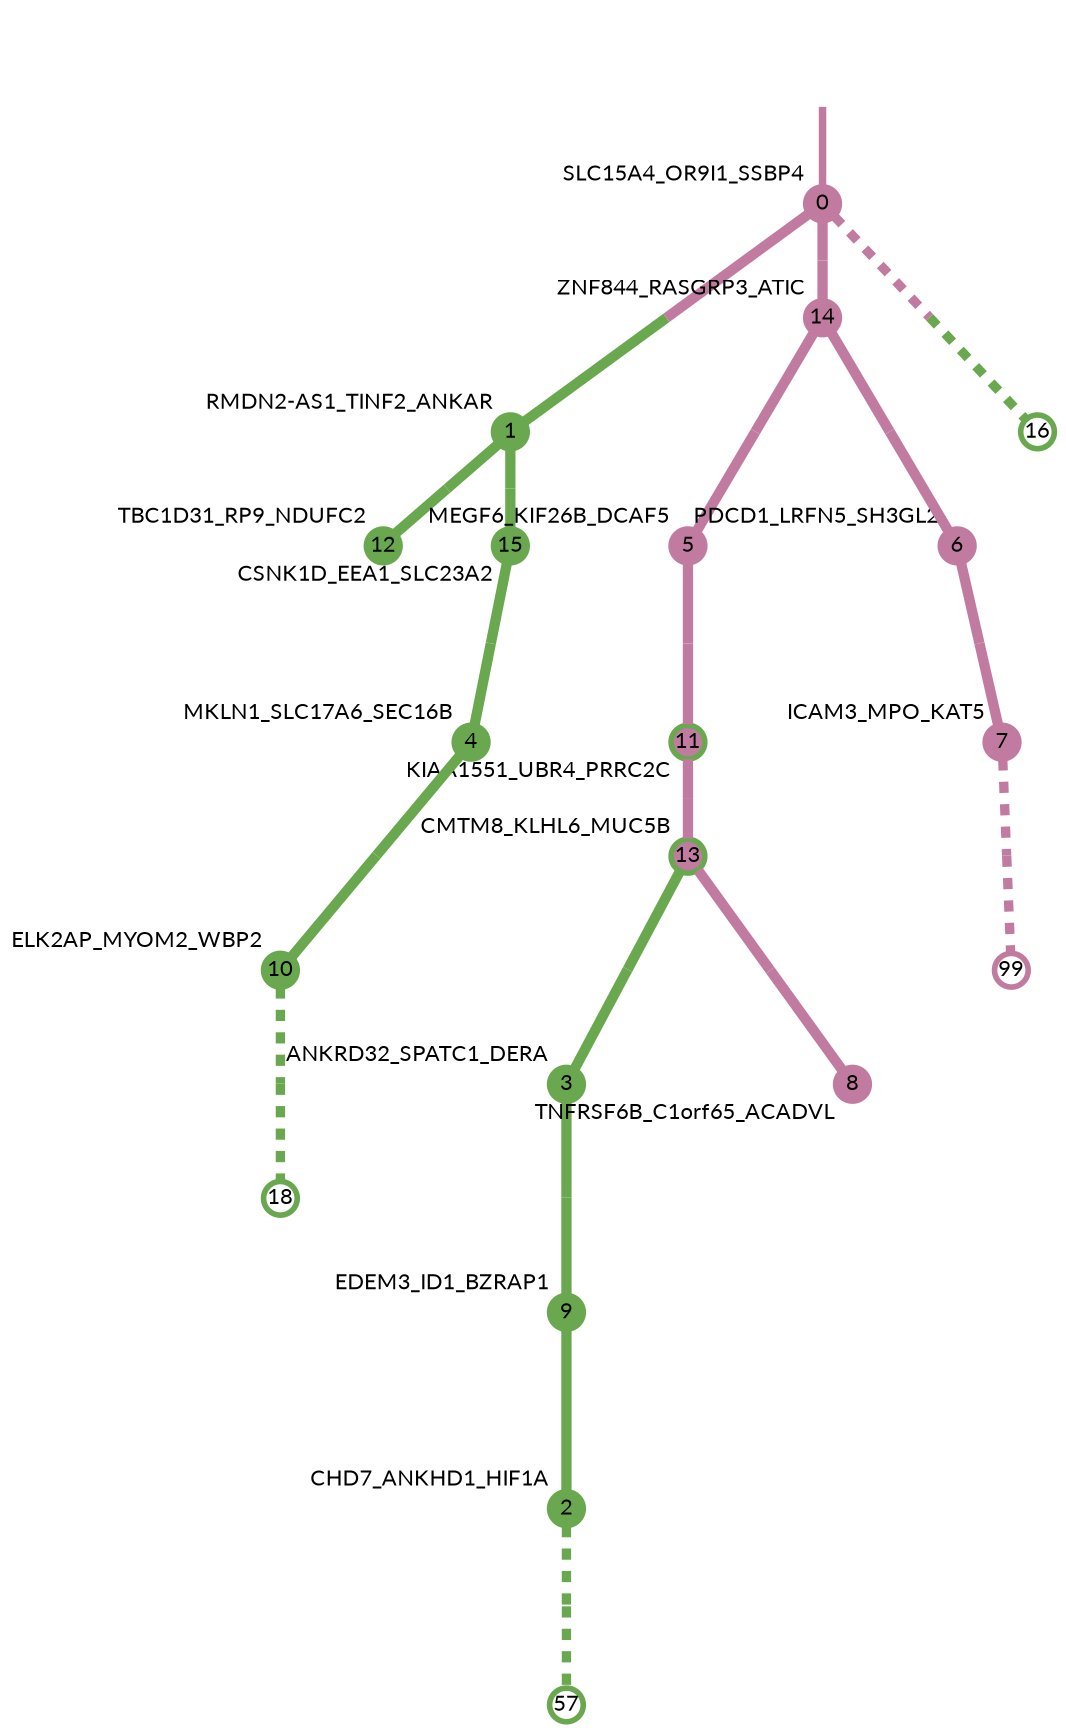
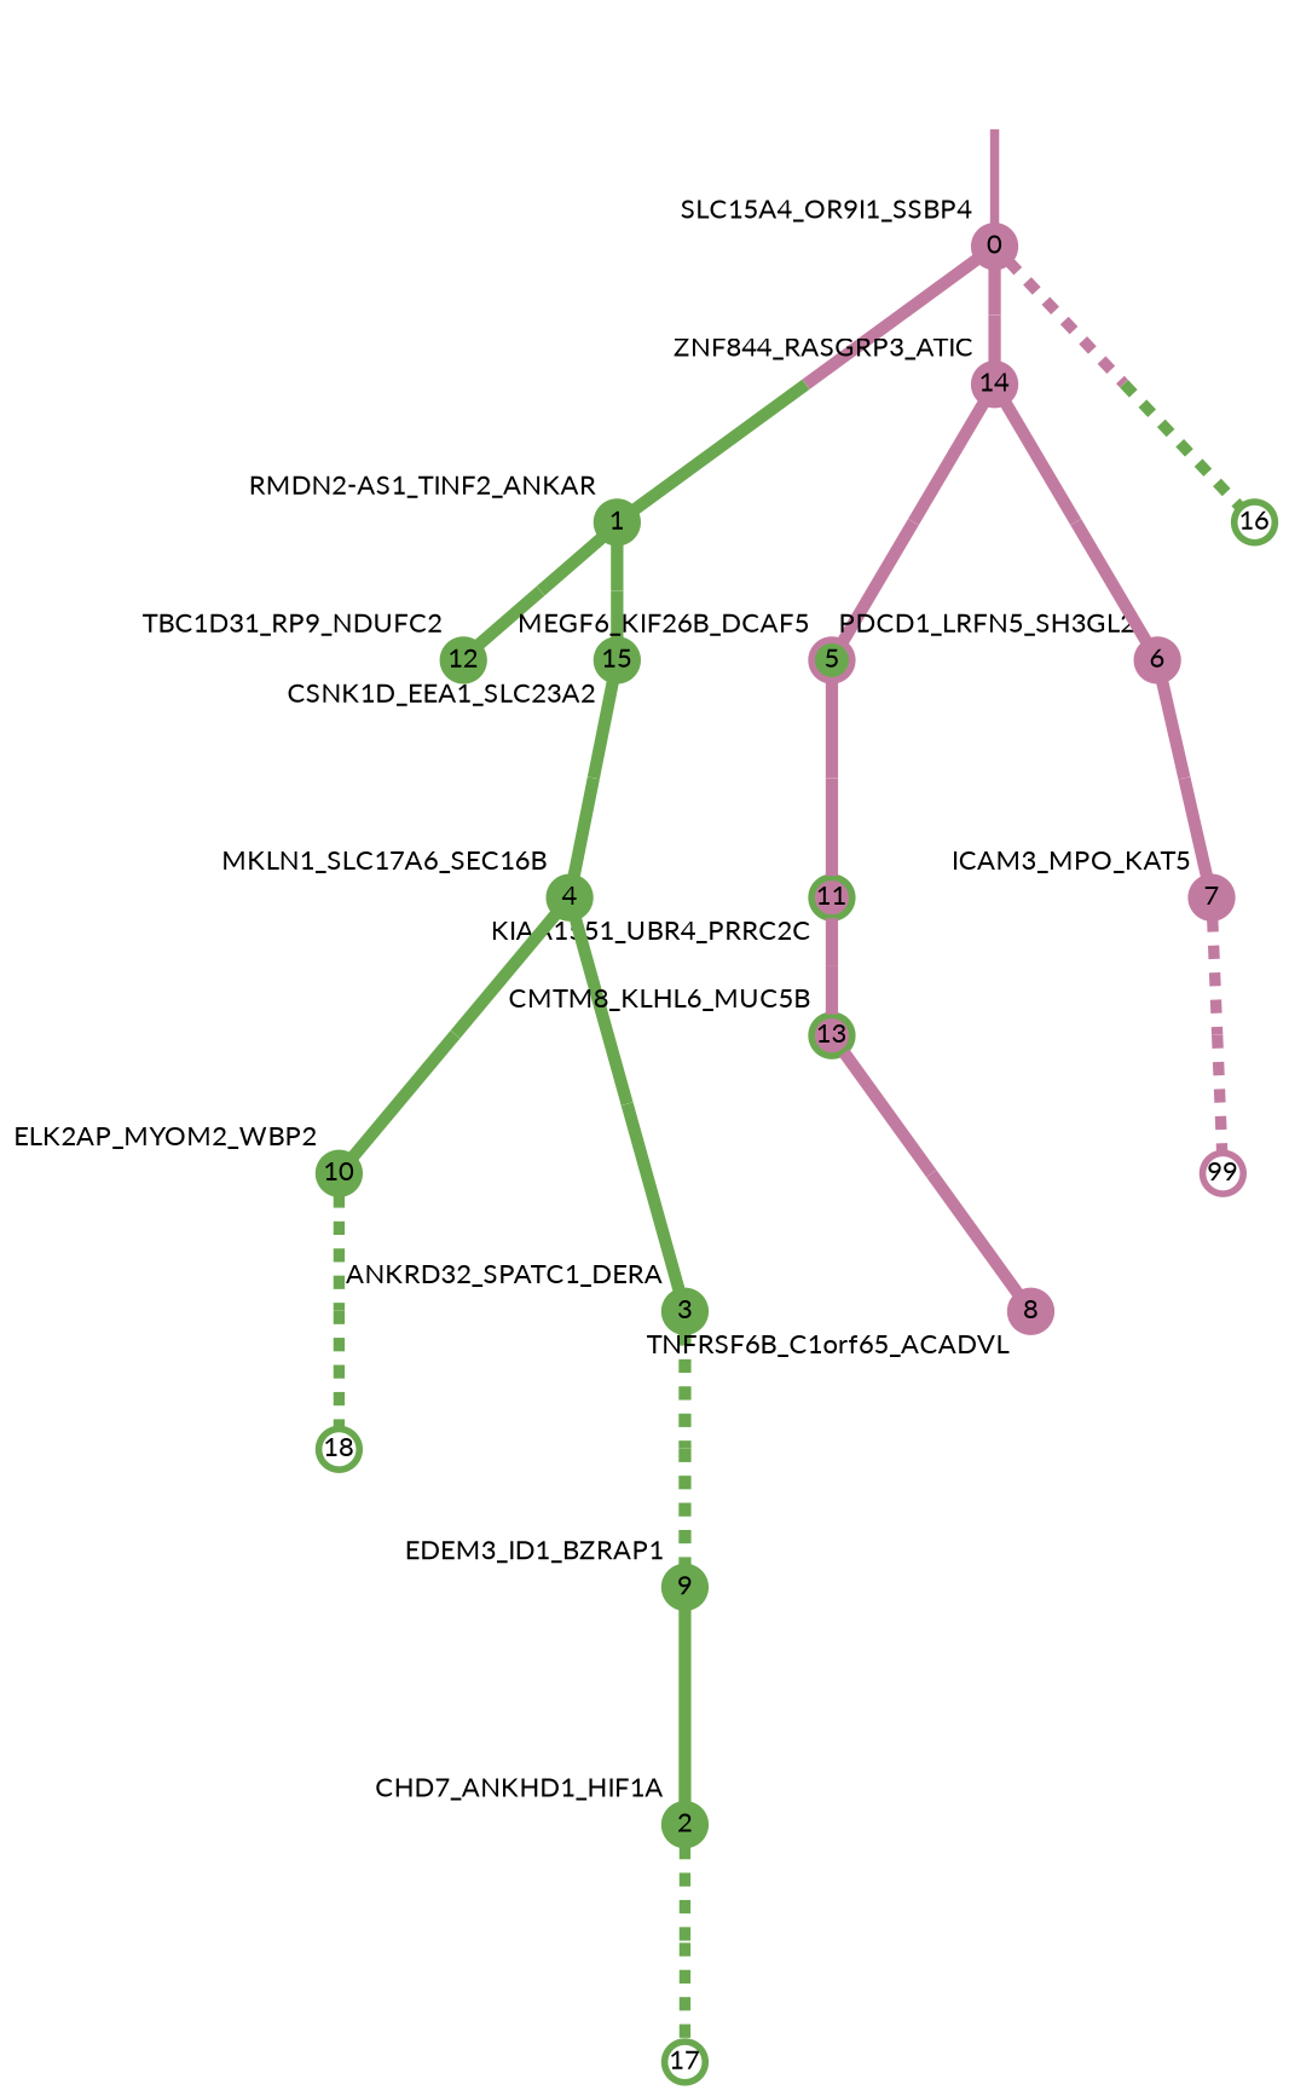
  strict digraph {
    forcelabels=true
    nodesep=0.7
    rankdir=TB
    ranksep=0.6
    splines=false
    node [color="#6aa84fff" fillcolor="#6aa84fff" fixedsize=true fontname=Lato fontsize="12pt" penwidth=3 shape=circle style=filled]
    edge [arrowsize=0 color="#6aa84fff;0.5:#6aa84fff" minlen=2.0 penwidth=5.5 style=solid]
    0 [color="#c27ba0ff" fillcolor="#c27ba0ff" height=0.25 xlabel=SLC15A4_OR9I1_SSBP4]
    1 [height=0.25 xlabel="RMDN2-AS1_TINF2_ANKAR"]
    14 [color="#c27ba0ff" fillcolor="#c27ba0ff" height=0.25 xlabel=ZNF844_RASGRP3_ATIC]
    16 [height=0.25 style=solid]
    12 [height=0.25 xlabel=TBC1D31_RP9_NDUFC2]
    15 [height=0.25 xlabel=CSNK1D_EEA1_SLC23A2]
-   5 [color="#c27ba0ff" fillcolor="#c27ba0ff" height=0.25 xlabel=MEGF6_KIF26B_DCAF5]
+   5 [color="#c27ba0ff" height=0.25 xlabel=MEGF6_KIF26B_DCAF5]
    6 [color="#c27ba0ff" fillcolor="#c27ba0ff" height=0.25 xlabel=PDCD1_LRFN5_SH3GL2]
    4 [height=0.25 xlabel=MKLN1_SLC17A6_SEC16B]
    11 [fillcolor="#c27ba0ff" height=0.25 xlabel=KIAA1551_UBR4_PRRC2C]
    7 [color="#c27ba0ff" fillcolor="#c27ba0ff" height=0.25 xlabel=ICAM3_MPO_KAT5]
    3 [height=0.25 xlabel=ANKRD32_SPATC1_DERA]
    10 [height=0.25 xlabel=ELK2AP_MYOM2_WBP2]
    2 [height=0.25 xlabel=CHD7_ANKHD1_HIF1A]
-   17 [height=0.25 style=solid label=57]
+   17 [height=0.25 style=solid]
    9 [height=0.25 xlabel=EDEM3_ID1_BZRAP1]
    18 [height=0.25 style=solid]
    13 [fillcolor="#c27ba0ff" height=0.25 xlabel=CMTM8_KLHL6_MUC5B]
    8 [color="#c27ba0ff" fillcolor="#c27ba0ff" height=0.25 xlabel=TNFRSF6B_C1orf65_ACADVL]
    n20 [color="#c27ba0ff" fillcolor="#c27ba0ff" height=0.25 label=99 style=solid]
    normal [style=invis xlabel=SLC15A4_OR9I1_SSBP4 color="" fillcolor="" fixedsize="" fontname="" fontsize="" shape=""]
    0 -> 1 [color="#c27ba0ff;0.5:#6aa84fff"]
    0 -> 14 [color="#c27ba0ff;0.5:#c27ba0ff" minlen=1.1999999284744263]
    0 -> 16 [color="#c27ba0ff;0.5:#6aa84fff" penwidth=5 style=dashed]
    1 -> 12 [minlen=1.5999999046325684]
    1 -> 15 [minlen=1.0]
    14 -> 5 [color="#c27ba0ff;0.5:#c27ba0ff"]
    14 -> 6 [color="#c27ba0ff;0.5:#c27ba0ff"]
    15 -> 4
    5 -> 11 [color="#c27ba0ff;0.5:#c27ba0ff"]
    6 -> 7 [color="#c27ba0ff;0.5:#c27ba0ff"]
-   13 -> 3
+   4 -> 3
    4 -> 10
    11 -> 13 [color="#c27ba0ff;0.5:#c27ba0ff" minlen=1.399999976158142]
    7 -> n20 [color="#c27ba0ff;0.5:#c27ba0ff" penwidth=5 style=dashed]
-   3 -> 9
+   3 -> 9 [style=dashed]
    10 -> 18 [penwidth=5 style=dashed]
    2 -> 17 [penwidth=5 style=dashed]
    9 -> 2
    13 -> 8 [color="#c27ba0ff;0.5:#c27ba0ff"]
    normal -> 0 [color="#c27ba0ff" penwidth=4 minlen=""]
  }
